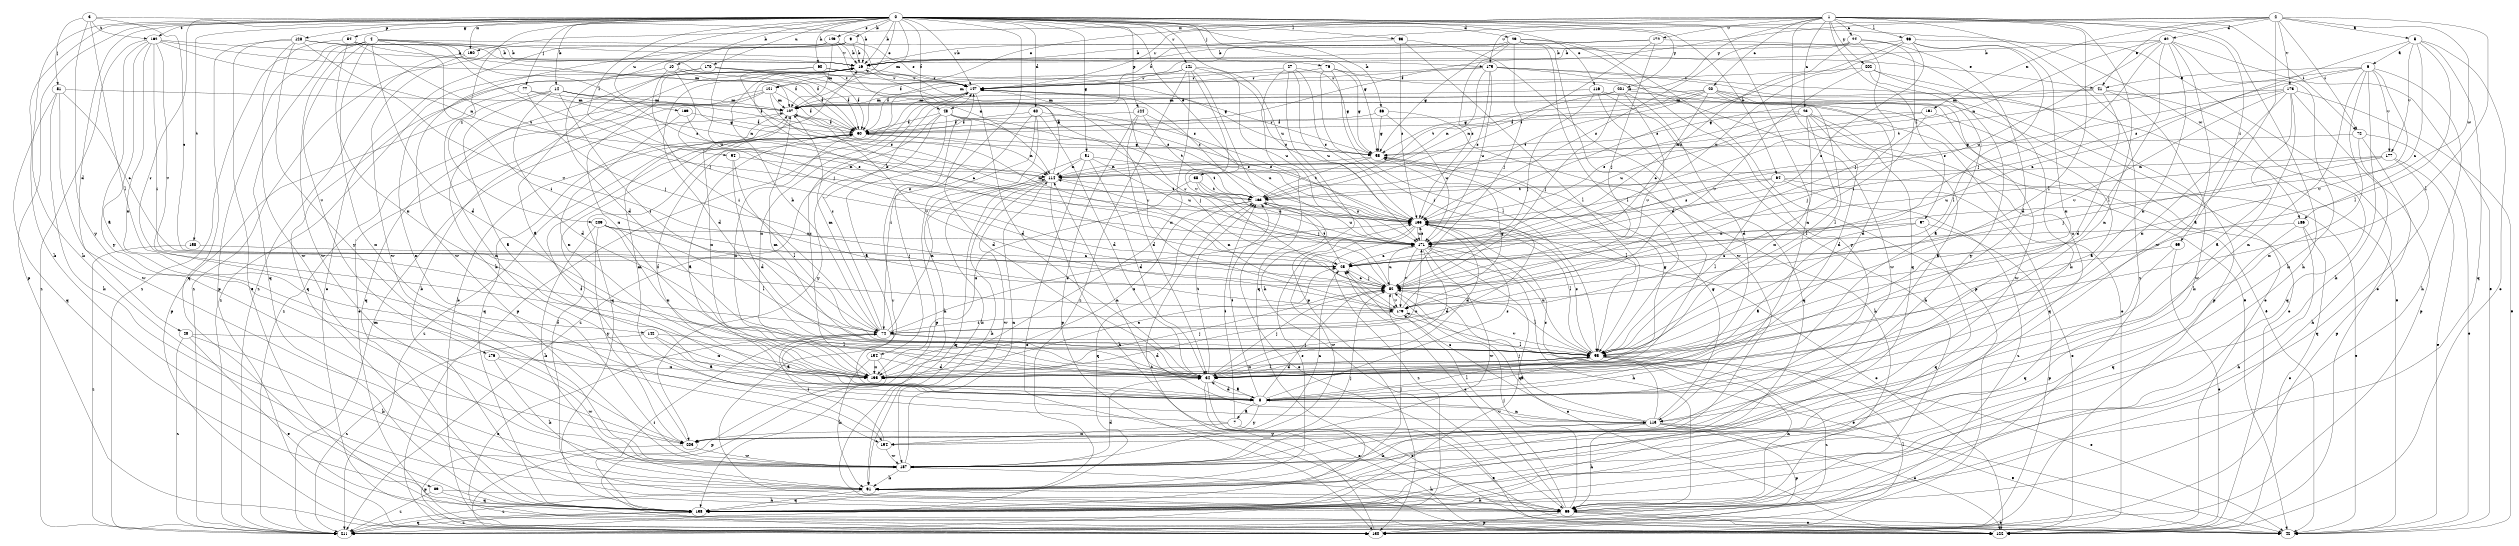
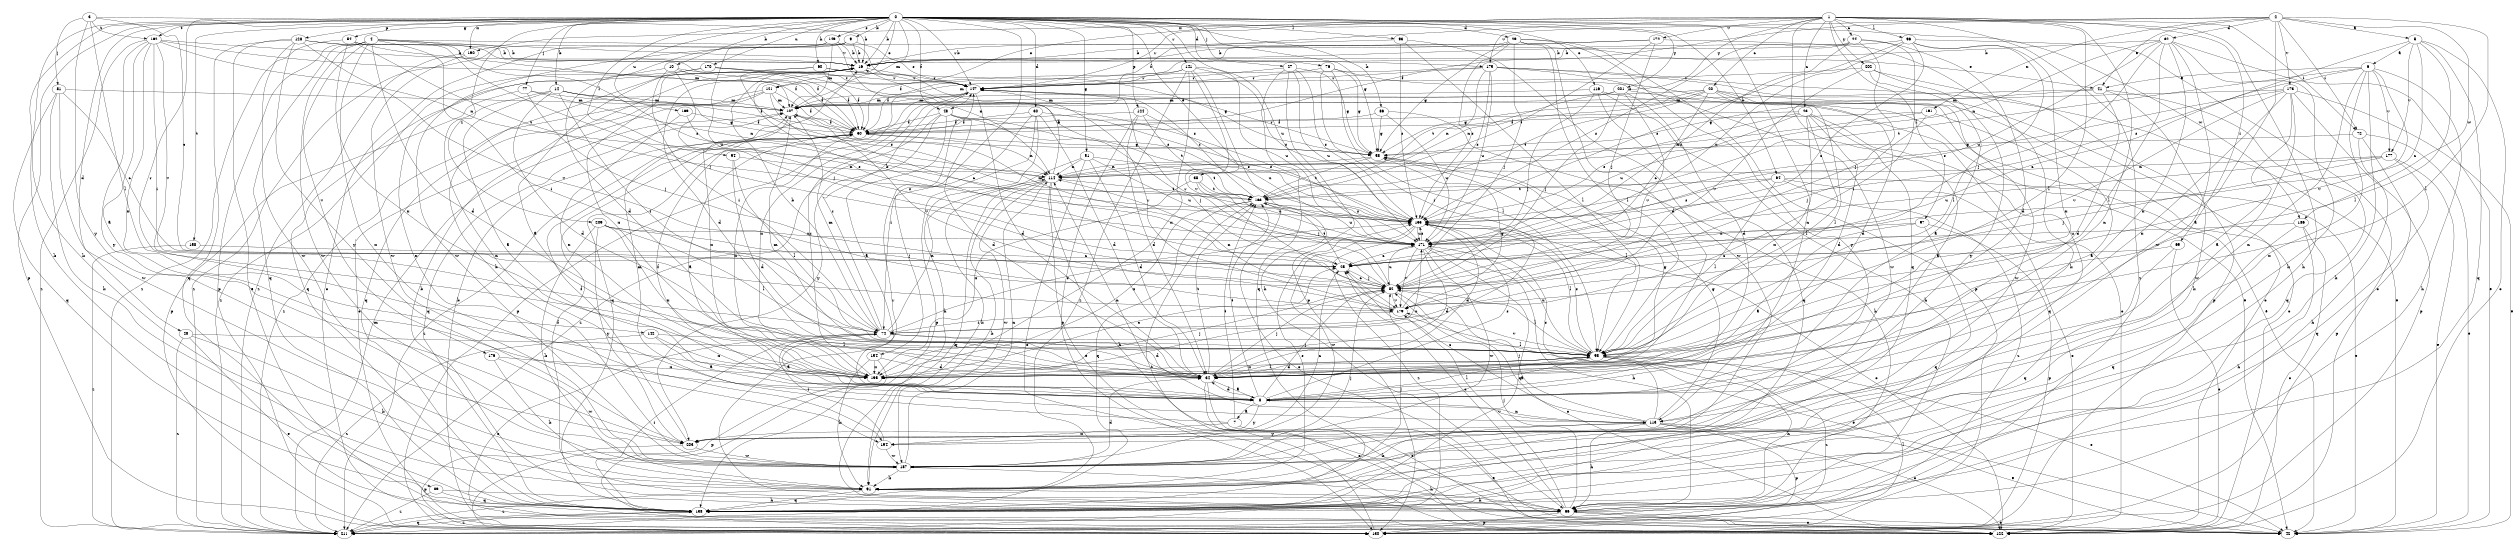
  strict digraph {
    0
    9
    10
    14
    16
    27
    28
    29
    30
    38
    48
    51
    54
    58
    60
    64
    76
    77
    86
    89
    91
    93
    94
    107
    113
    116
    121
    124
    128
    130
    141
    142
    147
    149
    154
    158
    162
    169
    170
    171
    186
    190
    201
    209
    187
    122
    50
    74
    82
    194
    34
    8
    195
    138
    155
    98
    211
    42
    203
    66
    163
    114
    179
    25
    1
    20
    23
    24
    69
    72
    96
    97
    172
    202
    2
    5
    32
    41
    173
    175
    191
    6
    177
    3
    81
    4
    176
    7
    0 -> 9 [label=b]
    0 -> 10 [label=b]
    0 -> 14 [label=b]
    0 -> 16 [label=b]
+   0 -> 27 [label=d]
    0 -> 28 [label=d]
    0 -> 29 [label=d]
    0 -> 30 [label=d]
    0 -> 38 [label=e]
    0 -> 48 [label=f]
    0 -> 51 [label=g]
    0 -> 54 [label=g]
    0 -> 58 [label=g]
    0 -> 60 [label=h]
    0 -> 64 [label=h]
    0 -> 76 [label=j]
    0 -> 77 [label=j]
    0 -> 86 [label=k]
    0 -> 89 [label=k]
    0 -> 91 [label=k]
    0 -> 93 [label=l]
    0 -> 94 [label=l]
    0 -> 107 [label=m]
    0 -> 113 [label=n]
    0 -> 116 [label=o]
    0 -> 121 [label=o]
    0 -> 124 [label=p]
    0 -> 128 [label=p]
    0 -> 130 [label=p]
    0 -> 141 [label=r]
    0 -> 142 [label=r]
    0 -> 147 [label=r]
    0 -> 149 [label=s]
    0 -> 154 [label=s]
    0 -> 158 [label=t]
    0 -> 162 [label=t]
    0 -> 169 [label=u]
    0 -> 170 [label=u]
    0 -> 171 [label=u]
    0 -> 186 [label=w]
    0 -> 190 [label=x]
    0 -> 201 [label=y]
    0 -> 209 [label=z]
    9 -> 16 [label=b]
    9 -> 147 [label=s]
    9 -> 171 [label=u]
    9 -> 187 [label=w]
    9 -> 122 [label=o]
    10 -> 147 [label=r]
    10 -> 50 [label=f]
    10 -> 74 [label=i]
    10 -> 82 [label=j]
    10 -> 194 [label=x]
    14 -> 58 [label=g]
    14 -> 107 [label=m]
    14 -> 113 [label=n]
    14 -> 50 [label=f]
    14 -> 74 [label=i]
    14 -> 34 [label=d]
    14 -> 8 [label=a]
    16 -> 147 [label=r]
    16 -> 34 [label=d]
    16 -> 195 [label=x]
    27 -> 58 [label=g]
    27 -> 130 [label=p]
    27 -> 147 [label=r]
    27 -> 171 [label=u]
    27 -> 138 [label=q]
    27 -> 155 [label=s]
    28 -> 91 [label=k]
    28 -> 98 [label=l]
    28 -> 211 [label=z]
    28 -> 42 [label=e]
    29 -> 16 [label=b]
    29 -> 58 [label=g]
    29 -> 130 [label=p]
    29 -> 82 [label=j]
    29 -> 34 [label=d]
    29 -> 155 [label=s]
    29 -> 98 [label=l]
    29 -> 203 [label=y]
    30 -> 130 [label=p]
    30 -> 50 [label=f]
    30 -> 74 [label=i]
    30 -> 34 [label=d]
    30 -> 155 [label=s]
    30 -> 66 [label=h]
    38 -> 171 [label=u]
    38 -> 82 [label=j]
    38 -> 195 [label=x]
    38 -> 163 [label=t]
    48 -> 50 [label=f]
    48 -> 82 [label=j]
    48 -> 34 [label=d]
    48 -> 8 [label=a]
    48 -> 155 [label=s]
    48 -> 211 [label=z]
    48 -> 203 [label=y]
    51 -> 91 [label=k]
    51 -> 171 [label=u]
    51 -> 122 [label=o]
    51 -> 34 [label=d]
    51 -> 163 [label=t]
    51 -> 114 [label=n]
    54 -> 16 [label=b]
    54 -> 107 [label=m]
    54 -> 195 [label=x]
    54 -> 211 [label=z]
    54 -> 163 [label=t]
    58 -> 147 [label=r]
    58 -> 98 [label=l]
    58 -> 163 [label=t]
    58 -> 114 [label=n]
    60 -> 58 [label=g]
    60 -> 147 [label=r]
    60 -> 50 [label=f]
    60 -> 138 [label=q]
    60 -> 155 [label=s]
    64 -> 122 [label=o]
    64 -> 155 [label=s]
    64 -> 98 [label=l]
    64 -> 211 [label=z]
    64 -> 42 [label=e]
    64 -> 163 [label=t]
    76 -> 58 [label=g]
    76 -> 147 [label=r]
    76 -> 74 [label=i]
    76 -> 98 [label=l]
    76 -> 42 [label=e]
    77 -> 107 [label=m]
    77 -> 130 [label=p]
    77 -> 82 [label=j]
    77 -> 114 [label=n]
    86 -> 58 [label=g]
    86 -> 171 [label=u]
    86 -> 50 [label=f]
    86 -> 66 [label=h]
    89 -> 138 [label=q]
    89 -> 211 [label=z]
    89 -> 66 [label=h]
    91 -> 82 [label=j]
    91 -> 138 [label=q]
    91 -> 155 [label=s]
    91 -> 211 [label=z]
    91 -> 66 [label=h]
    93 -> 16 [label=b]
    93 -> 187 [label=w]
    93 -> 155 [label=s]
    93 -> 98 [label=l]
    94 -> 34 [label=d]
    94 -> 98 [label=l]
    94 -> 114 [label=n]
    107 -> 50 [label=f]
    107 -> 195 [label=x]
-   107 -> 138 [label=q]
+   138 -> 107 [label=q]
    107 -> 179 [label=v]
    113 -> 58 [label=g]
    113 -> 91 [label=k]
    113 -> 130 [label=p]
    113 -> 122 [label=o]
    113 -> 82 [label=j]
    113 -> 155 [label=s]
    113 -> 42 [label=e]
    113 -> 203 [label=y]
    113 -> 66 [label=h]
    113 -> 114 [label=n]
    113 -> 25 [label=c]
    116 -> 107 [label=m]
    116 -> 82 [label=j]
    116 -> 138 [label=q]
    116 -> 42 [label=e]
    116 -> 66 [label=h]
    121 -> 107 [label=m]
    121 -> 122 [label=o]
    121 -> 50 [label=f]
    121 -> 138 [label=q]
    121 -> 211 [label=z]
    121 -> 25 [label=c]
    124 -> 130 [label=p]
    124 -> 171 [label=u]
    124 -> 50 [label=f]
    124 -> 34 [label=d]
    124 -> 163 [label=t]
    128 -> 16 [label=b]
    128 -> 187 [label=w]
    128 -> 50 [label=f]
    128 -> 138 [label=q]
    128 -> 42 [label=e]
    128 -> 203 [label=y]
    128 -> 179 [label=v]
    130 -> 98 [label=l]
    130 -> 163 [label=t]
    141 -> 147 [label=r]
    141 -> 171 [label=u]
    141 -> 50 [label=f]
    141 -> 195 [label=x]
    141 -> 155 [label=s]
    141 -> 211 [label=z]
    141 -> 66 [label=h]
    141 -> 179 [label=v]
    142 -> 8 [label=a]
    142 -> 195 [label=x]
    142 -> 98 [label=l]
    142 -> 211 [label=z]
    147 -> 107 [label=m]
    147 -> 130 [label=p]
    147 -> 34 [label=d]
    147 -> 195 [label=x]
    147 -> 138 [label=q]
    149 -> 16 [label=b]
    149 -> 107 [label=m]
    149 -> 34 [label=d]
    149 -> 155 [label=s]
    149 -> 211 [label=z]
    149 -> 114 [label=n]
    154 -> 91 [label=k]
    154 -> 130 [label=p]
    154 -> 34 [label=d]
    154 -> 195 [label=x]
    158 -> 211 [label=z]
    158 -> 25 [label=c]
    162 -> 16 [label=b]
    162 -> 50 [label=f]
    162 -> 74 [label=i]
    162 -> 8 [label=a]
    162 -> 195 [label=x]
    162 -> 211 [label=z]
    162 -> 203 [label=y]
    162 -> 114 [label=n]
    162 -> 179 [label=v]
    169 -> 50 [label=f]
    169 -> 195 [label=x]
    169 -> 155 [label=s]
    170 -> 147 [label=r]
    170 -> 50 [label=f]
    170 -> 8 [label=a]
    170 -> 155 [label=s]
    170 -> 211 [label=z]
    171 -> 107 [label=m]
    171 -> 187 [label=w]
    171 -> 34 [label=d]
    171 -> 138 [label=q]
    171 -> 155 [label=s]
    171 -> 66 [label=h]
    171 -> 179 [label=v]
    171 -> 25 [label=c]
    186 -> 171 [label=u]
    186 -> 122 [label=o]
    186 -> 138 [label=q]
    186 -> 66 [label=h]
    190 -> 187 [label=w]
    190 -> 211 [label=z]
    201 -> 107 [label=m]
    201 -> 122 [label=o]
    201 -> 82 [label=j]
    201 -> 34 [label=d]
    201 -> 114 [label=n]
    201 -> 179 [label=v]
    209 -> 91 [label=k]
    209 -> 171 [label=u]
    209 -> 82 [label=j]
    209 -> 195 [label=x]
    209 -> 98 [label=l]
    209 -> 203 [label=y]
    187 -> 16 [label=b]
    187 -> 91 [label=k]
    187 -> 82 [label=j]
    187 -> 34 [label=d]
    187 -> 66 [label=h]
    187 -> 114 [label=n]
    122 -> 16 [label=b]
    50 -> 58 [label=g]
    50 -> 8 [label=a]
    50 -> 195 [label=x]
    50 -> 211 [label=z]
    50 -> 114 [label=n]
    74 -> 16 [label=b]
    74 -> 107 [label=m]
    74 -> 147 [label=r]
    74 -> 122 [label=o]
    74 -> 34 [label=d]
    74 -> 8 [label=a]
    74 -> 155 [label=s]
    74 -> 98 [label=l]
    74 -> 114 [label=n]
    82 -> 147 [label=r]
    82 -> 171 [label=u]
    82 -> 122 [label=o]
    82 -> 98 [label=l]
    82 -> 179 [label=v]
    82 -> 25 [label=c]
    194 -> 187 [label=w]
    194 -> 74 [label=i]
    194 -> 25 [label=c]
    34 -> 58 [label=g]
    34 -> 107 [label=m]
    34 -> 122 [label=o]
    34 -> 82 [label=j]
    34 -> 8 [label=a]
    34 -> 98 [label=l]
    34 -> 42 [label=e]
    34 -> 163 [label=t]
    8 -> 113 [label=n]
    8 -> 50 [label=f]
    8 -> 82 [label=j]
    8 -> 34 [label=d]
    8 -> 155 [label=s]
    8 -> 98 [label=l]
    8 -> 203 [label=y]
    8 -> 163 [label=t]
    8 -> 7 [label=a]
    195 -> 147 [label=r]
    195 -> 171 [label=u]
    195 -> 82 [label=j]
    195 -> 25 [label=c]
    138 -> 74 [label=i]
    138 -> 211 [label=z]
    155 -> 171 [label=u]
    155 -> 187 [label=w]
    155 -> 122 [label=o]
    155 -> 34 [label=d]
    155 -> 98 [label=l]
    155 -> 211 [label=z]
    98 -> 171 [label=u]
    98 -> 34 [label=d]
    98 -> 8 [label=a]
    98 -> 195 [label=x]
    98 -> 155 [label=s]
    98 -> 211 [label=z]
    98 -> 42 [label=e]
    98 -> 66 [label=h]
    98 -> 179 [label=v]
    211 -> 107 [label=m]
    211 -> 138 [label=q]
    203 -> 130 [label=p]
    203 -> 187 [label=w]
    203 -> 50 [label=f]
    66 -> 16 [label=b]
    66 -> 130 [label=p]
    66 -> 147 [label=r]
    66 -> 122 [label=o]
    66 -> 50 [label=f]
    66 -> 82 [label=j]
    66 -> 42 [label=e]
    66 -> 179 [label=v]
    66 -> 25 [label=c]
    163 -> 147 [label=r]
    163 -> 171 [label=u]
    163 -> 122 [label=o]
    163 -> 195 [label=x]
    163 -> 138 [label=q]
    163 -> 155 [label=s]
    114 -> 16 [label=b]
    114 -> 91 [label=k]
    114 -> 187 [label=w]
    114 -> 138 [label=q]
+   114 -> 42 [label=e]
    114 -> 66 [label=h]
    114 -> 163 [label=t]
    179 -> 58 [label=g]
    179 -> 147 [label=r]
    179 -> 74 [label=i]
    179 -> 42 [label=e]
    179 -> 114 [label=n]
    25 -> 16 [label=b]
    25 -> 82 [label=j]
    25 -> 163 [label=t]
    1 -> 48 [label=f]
    1 -> 113 [label=n]
    1 -> 121 [label=o]
    1 -> 147 [label=r]
    1 -> 190 [label=x]
    1 -> 201 [label=y]
    1 -> 138 [label=q]
    1 -> 98 [label=l]
    1 -> 211 [label=z]
    1 -> 66 [label=h]
    1 -> 20 [label=c]
    1 -> 23 [label=c]
    1 -> 24 [label=c]
    1 -> 69 [label=i]
    1 -> 72 [label=i]
    1 -> 96 [label=l]
    1 -> 97 [label=l]
    1 -> 172 [label=v]
    1 -> 202 [label=y]
    20 -> 58 [label=g]
    20 -> 107 [label=m]
    20 -> 187 [label=w]
    20 -> 122 [label=o]
    20 -> 34 [label=d]
    20 -> 98 [label=l]
    20 -> 163 [label=t]
    20 -> 114 [label=n]
    20 -> 25 [label=c]
    23 -> 171 [label=u]
    23 -> 50 [label=f]
    23 -> 34 [label=d]
    23 -> 8 [label=a]
    23 -> 195 [label=x]
    23 -> 138 [label=q]
    23 -> 155 [label=s]
    23 -> 98 [label=l]
    24 -> 16 [label=b]
    24 -> 171 [label=u]
    24 -> 74 [label=i]
    24 -> 82 [label=j]
    24 -> 34 [label=d]
    24 -> 155 [label=s]
    69 -> 122 [label=o]
    69 -> 138 [label=q]
    69 -> 25 [label=c]
    72 -> 58 [label=g]
    72 -> 130 [label=p]
    72 -> 42 [label=e]
    72 -> 66 [label=h]
    96 -> 16 [label=b]
    96 -> 171 [label=u]
    96 -> 122 [label=o]
    96 -> 195 [label=x]
    96 -> 155 [label=s]
    96 -> 98 [label=l]
    96 -> 25 [label=c]
    97 -> 130 [label=p]
    97 -> 171 [label=u]
    97 -> 8 [label=a]
    97 -> 138 [label=q]
    172 -> 16 [label=b]
    172 -> 91 [label=k]
    172 -> 50 [label=f]
    172 -> 82 [label=j]
    172 -> 163 [label=t]
    202 -> 130 [label=p]
    202 -> 147 [label=r]
    202 -> 8 [label=a]
    202 -> 203 [label=y]
    202 -> 179 [label=v]
    2 -> 186 [label=w]
    2 -> 187 [label=w]
    2 -> 50 [label=f]
    2 -> 98 [label=l]
    2 -> 72 [label=i]
    2 -> 5 [label=a]
    2 -> 32 [label=d]
    2 -> 41 [label=e]
    2 -> 173 [label=v]
    2 -> 175 [label=v]
    2 -> 191 [label=x]
    5 -> 122 [label=o]
    5 -> 138 [label=q]
    5 -> 155 [label=s]
    5 -> 98 [label=l]
    5 -> 25 [label=c]
    5 -> 6 [label=a]
    5 -> 177 [label=v]
    32 -> 16 [label=b]
    32 -> 91 [label=k]
    32 -> 171 [label=u]
    32 -> 82 [label=j]
    32 -> 8 [label=a]
    32 -> 195 [label=x]
    32 -> 98 [label=l]
    32 -> 42 [label=e]
    32 -> 114 [label=n]
    41 -> 58 [label=g]
    41 -> 91 [label=k]
    41 -> 107 [label=m]
    41 -> 34 [label=d]
    41 -> 138 [label=q]
    173 -> 107 [label=m]
    173 -> 130 [label=p]
    173 -> 187 [label=w]
    173 -> 8 [label=a]
    173 -> 195 [label=x]
    173 -> 155 [label=s]
    173 -> 42 [label=e]
    173 -> 179 [label=v]
    175 -> 107 [label=m]
    175 -> 147 [label=r]
    175 -> 171 [label=u]
    175 -> 187 [label=w]
    175 -> 122 [label=o]
    175 -> 155 [label=s]
    175 -> 42 [label=e]
    175 -> 163 [label=t]
    191 -> 50 [label=f]
    191 -> 82 [label=j]
    191 -> 8 [label=a]
    191 -> 114 [label=n]
    6 -> 91 [label=k]
    6 -> 113 [label=n]
    6 -> 194 [label=x]
    6 -> 66 [label=h]
    6 -> 163 [label=t]
    6 -> 179 [label=v]
    6 -> 25 [label=c]
    6 -> 41 [label=e]
    6 -> 177 [label=v]
    177 -> 171 [label=u]
    177 -> 82 [label=j]
    177 -> 138 [label=q]
    177 -> 42 [label=e]
    177 -> 114 [label=n]
    3 -> 16 [label=b]
    3 -> 162 [label=t]
    3 -> 98 [label=l]
    3 -> 203 [label=y]
    3 -> 25 [label=c]
    3 -> 81 [label=j]
    81 -> 91 [label=k]
    81 -> 107 [label=m]
    81 -> 187 [label=w]
    81 -> 138 [label=q]
    81 -> 25 [label=c]
    4 -> 130 [label=p]
    4 -> 187 [label=w]
    4 -> 74 [label=i]
    4 -> 82 [label=j]
    4 -> 194 [label=x]
    4 -> 34 [label=d]
    4 -> 138 [label=q]
    4 -> 155 [label=s]
    4 -> 41 [label=e]
    4 -> 175 [label=v]
    4 -> 176 [label=v]
    176 -> 91 [label=k]
    176 -> 187 [label=w]
    176 -> 195 [label=x]
    7 -> 107 [label=m]
    7 -> 194 [label=x]
    7 -> 42 [label=e]
    7 -> 163 [label=t]
  }
